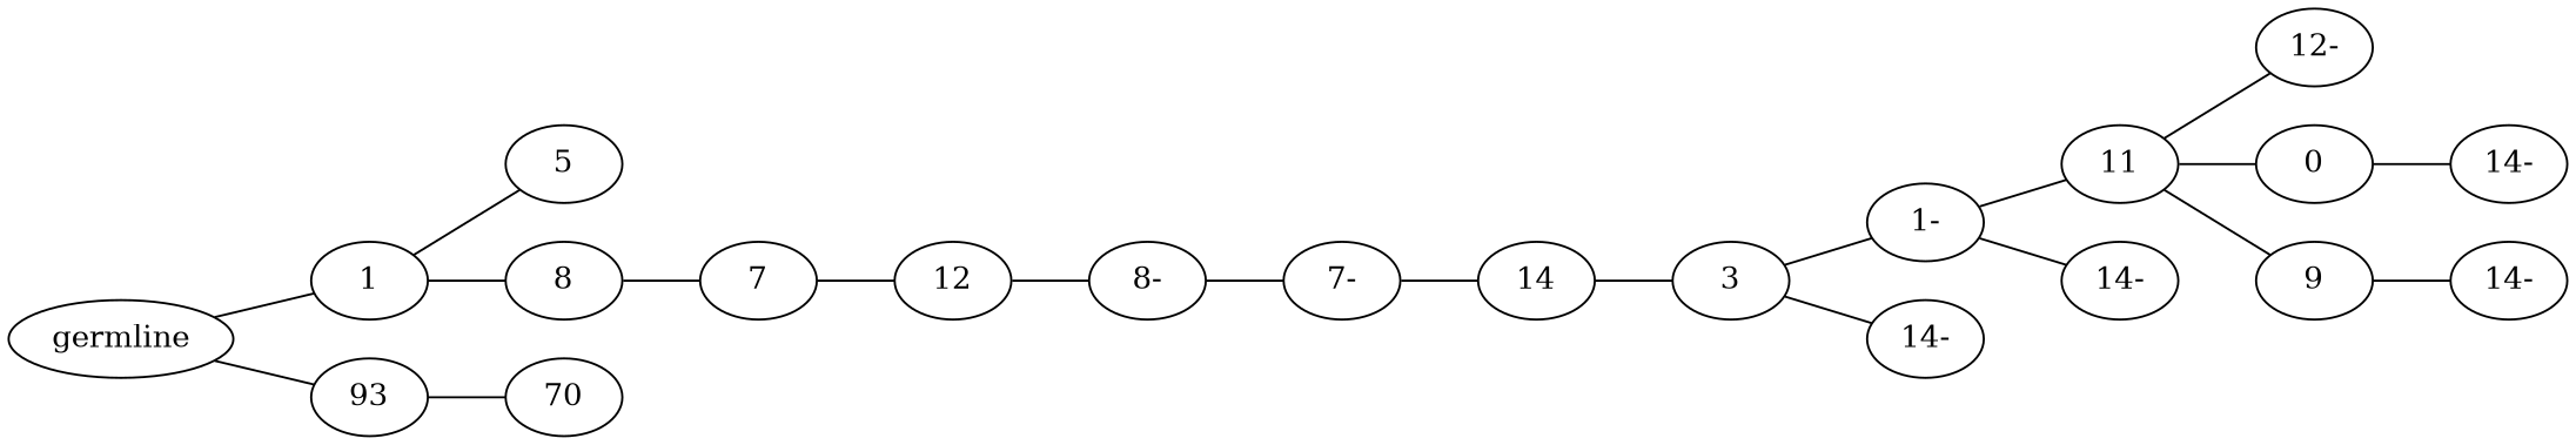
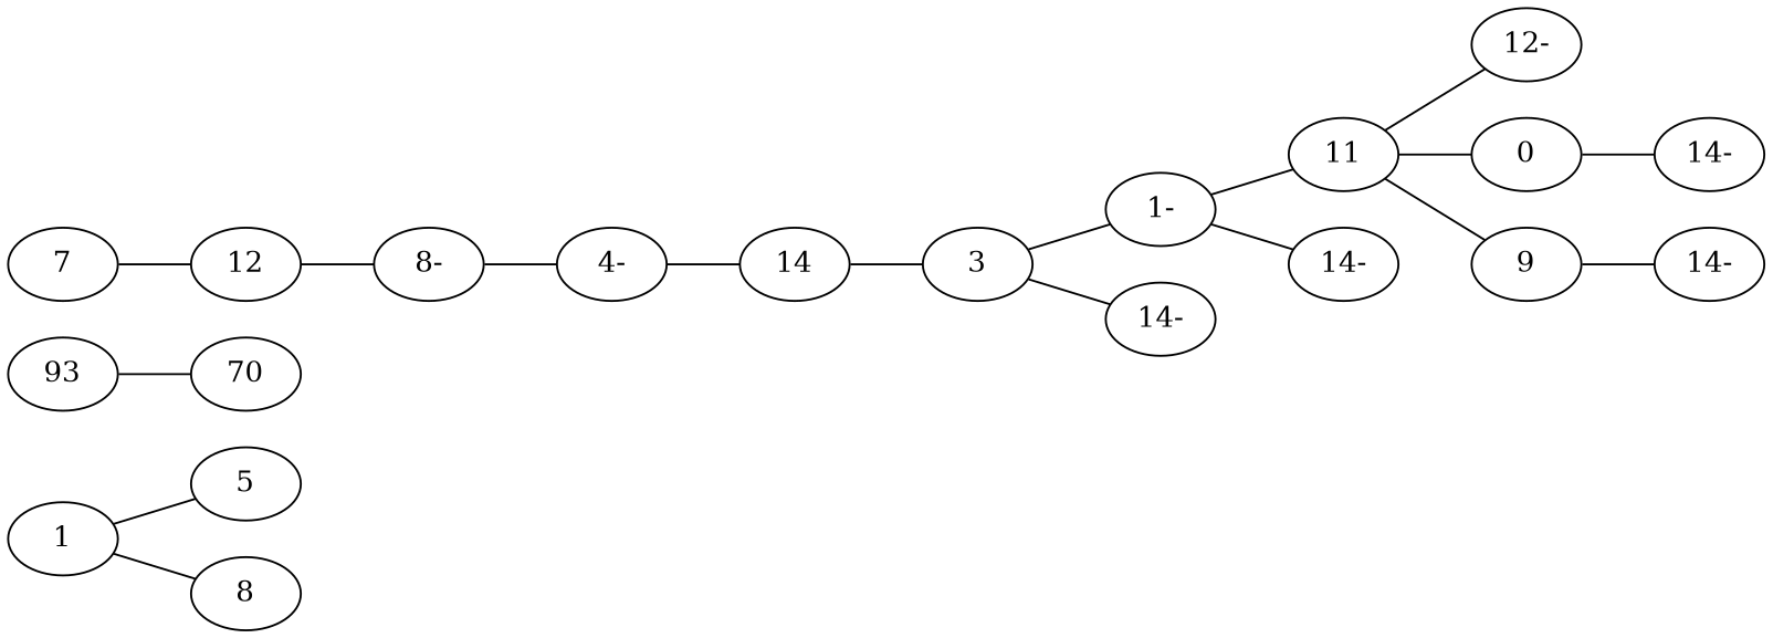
  graph {
    rankdir=LR
-   n1 [label=germline]
    n2 [label=1]
    n3 [label=93]
    n4 [label=5]
    n5 [label=8]
    n6 [label=70]
    n7 [label=7]
    n8 [label=12]
    n9 [label="8-"]
-   n10 [label="7-"]
+   n10 [label="4-"]
    n11 [label=14]
    n12 [label=3]
    n13 [label="1-"]
    n14 [label="14-"]
    n15 [label=11]
    n16 [label="14-"]
    n17 [label="12-"]
    n18 [label=0]
    n19 [label=9]
    n20 [label="14-"]
    n21 [label="14-"]
-   n1 -- n2
-   n1 -- n3
    n2 -- n4
    n2 -- n5
    n3 -- n6
-   n5 -- n7
    n7 -- n8
    n8 -- n9
    n9 -- n10
    n10 -- n11
    n11 -- n12
    n12 -- n13
    n12 -- n14
    n13 -- n15
    n13 -- n16
    n15 -- n17
    n15 -- n18
    n15 -- n19
    n18 -- n20
    n19 -- n21
  }
